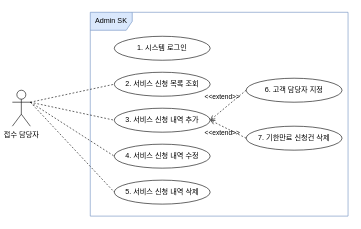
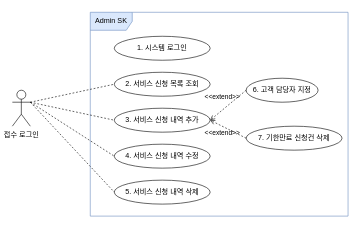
  <mxCell id="0" />
  <mxCell id="1" parent="0" />
- <mxCell id="2" value="접수 담당자" style="shape=umlActor;verticalLabelPosition=bottom;verticalAlign=top;html=1;" vertex="1" parent="1"><mxGeometry x="20" y="150" width="30" height="60" as="geometry" /></mxCell>
+ <mxCell id="2" value="접수 로그인" style="shape=umlActor;verticalLabelPosition=bottom;verticalAlign=top;html=1;" vertex="1" parent="1"><mxGeometry x="20" y="150" width="30" height="60" as="geometry" /></mxCell>
  <mxCell id="3" value="Admin SK" style="shape=umlFrame;whiteSpace=wrap;html=1;pointerEvents=0;width=70;height=30;fillColor=#dae8fc;strokeColor=#6c8ebf;" vertex="1" parent="1"><mxGeometry x="150" y="20" width="430" height="340" as="geometry" /></mxCell>
  <mxCell id="4" value="1. 시스템 로그인" style="ellipse;whiteSpace=wrap;html=1;" vertex="1" parent="1"><mxGeometry x="190" y="60" width="160" height="40" as="geometry" /></mxCell>
  <mxCell id="5" value="2. 서비스 신청 목록 조회" style="ellipse;whiteSpace=wrap;html=1;" vertex="1" parent="1"><mxGeometry x="190" y="120" width="160" height="40" as="geometry" /></mxCell>
  <mxCell id="6" value="3. 서비스 신청 내역 추가" style="ellipse;whiteSpace=wrap;html=1;" vertex="1" parent="1"><mxGeometry x="190" y="180" width="160" height="40" as="geometry" /></mxCell>
  <mxCell id="7" value="4. 서비스 신청 내역 수정" style="ellipse;whiteSpace=wrap;html=1;" vertex="1" parent="1"><mxGeometry x="190" y="240" width="160" height="40" as="geometry" /></mxCell>
  <mxCell id="8" value="5. 서비스 신청 내역 삭제" style="ellipse;whiteSpace=wrap;html=1;" vertex="1" parent="1"><mxGeometry x="190" y="300" width="160" height="40" as="geometry" /></mxCell>
  <mxCell id="9" value="" style="endArrow=none;endFill=0;endSize=12;html=1;rounded=0;entryX=0;entryY=0.5;entryDx=0;entryDy=0;dashed=1;" edge="1" parent="1" target="5"><mxGeometry width="160" relative="1" as="geometry"><mxPoint x="50" y="170" as="sourcePoint" /><mxPoint x="200" y="90" as="targetPoint" /></mxGeometry></mxCell>
  <mxCell id="10" value="" style="endArrow=none;endFill=0;endSize=12;html=1;rounded=0;entryX=0;entryY=0.5;entryDx=0;entryDy=0;dashed=1;" edge="1" parent="1" target="6"><mxGeometry width="160" relative="1" as="geometry"><mxPoint x="50" y="170" as="sourcePoint" /><mxPoint x="200" y="150" as="targetPoint" /></mxGeometry></mxCell>
  <mxCell id="11" value="" style="endArrow=none;endFill=0;endSize=12;html=1;rounded=0;entryX=0;entryY=0.5;entryDx=0;entryDy=0;dashed=1;" edge="1" parent="1" target="7"><mxGeometry width="160" relative="1" as="geometry"><mxPoint x="50" y="170" as="sourcePoint" /><mxPoint x="200" y="210" as="targetPoint" /></mxGeometry></mxCell>
  <mxCell id="12" value="" style="endArrow=none;endFill=0;endSize=12;html=1;rounded=0;entryX=0;entryY=0.5;entryDx=0;entryDy=0;exitX=1;exitY=0.333;exitDx=0;exitDy=0;exitPerimeter=0;dashed=1;" edge="1" parent="1" source="2" target="8"><mxGeometry width="160" relative="1" as="geometry"><mxPoint x="60" y="180" as="sourcePoint" /><mxPoint x="200" y="270" as="targetPoint" /></mxGeometry></mxCell>
- <mxCell id="13" value="6. 고객 담당자 지정" style="ellipse;whiteSpace=wrap;html=1;" vertex="1" parent="1"><mxGeometry x="410" y="130" width="160" height="40" as="geometry" /></mxCell>
+ <mxCell id="13" value="6. 고객 담당자 지정" style="ellipse;whiteSpace=wrap;html=1;" vertex="1" parent="1"><mxGeometry x="410" y="130" width="120" height="40" as="geometry" /></mxCell>
  <mxCell id="14" value="&amp;lt;&amp;lt;extend&amp;gt;&amp;gt;" style="html=1;verticalAlign=bottom;labelBackgroundColor=none;endArrow=open;endFill=0;dashed=1;rounded=0;entryX=1;entryY=0.5;entryDx=0;entryDy=0;exitX=0;exitY=0.5;exitDx=0;exitDy=0;" edge="1" parent="1" source="13" target="6"><mxGeometry x="0.115" y="-10" width="160" relative="1" as="geometry"><mxPoint x="120" y="160" as="sourcePoint" /><mxPoint x="280" y="160" as="targetPoint" /><mxPoint as="offset" /></mxGeometry></mxCell>
  <mxCell id="15" value="7. 기한만료 신청건 삭제" style="ellipse;whiteSpace=wrap;html=1;" vertex="1" parent="1"><mxGeometry x="410" y="210" width="160" height="40" as="geometry" /></mxCell>
  <mxCell id="16" value="&amp;lt;&amp;lt;extend&amp;gt;&amp;gt;" style="html=1;verticalAlign=bottom;labelBackgroundColor=none;endArrow=open;endFill=0;dashed=1;rounded=0;exitX=0;exitY=0.5;exitDx=0;exitDy=0;" edge="1" parent="1" source="15"><mxGeometry x="0.067" y="18" width="160" relative="1" as="geometry"><mxPoint x="420" y="160" as="sourcePoint" /><mxPoint x="350" y="200" as="targetPoint" /><mxPoint as="offset" /></mxGeometry></mxCell>
